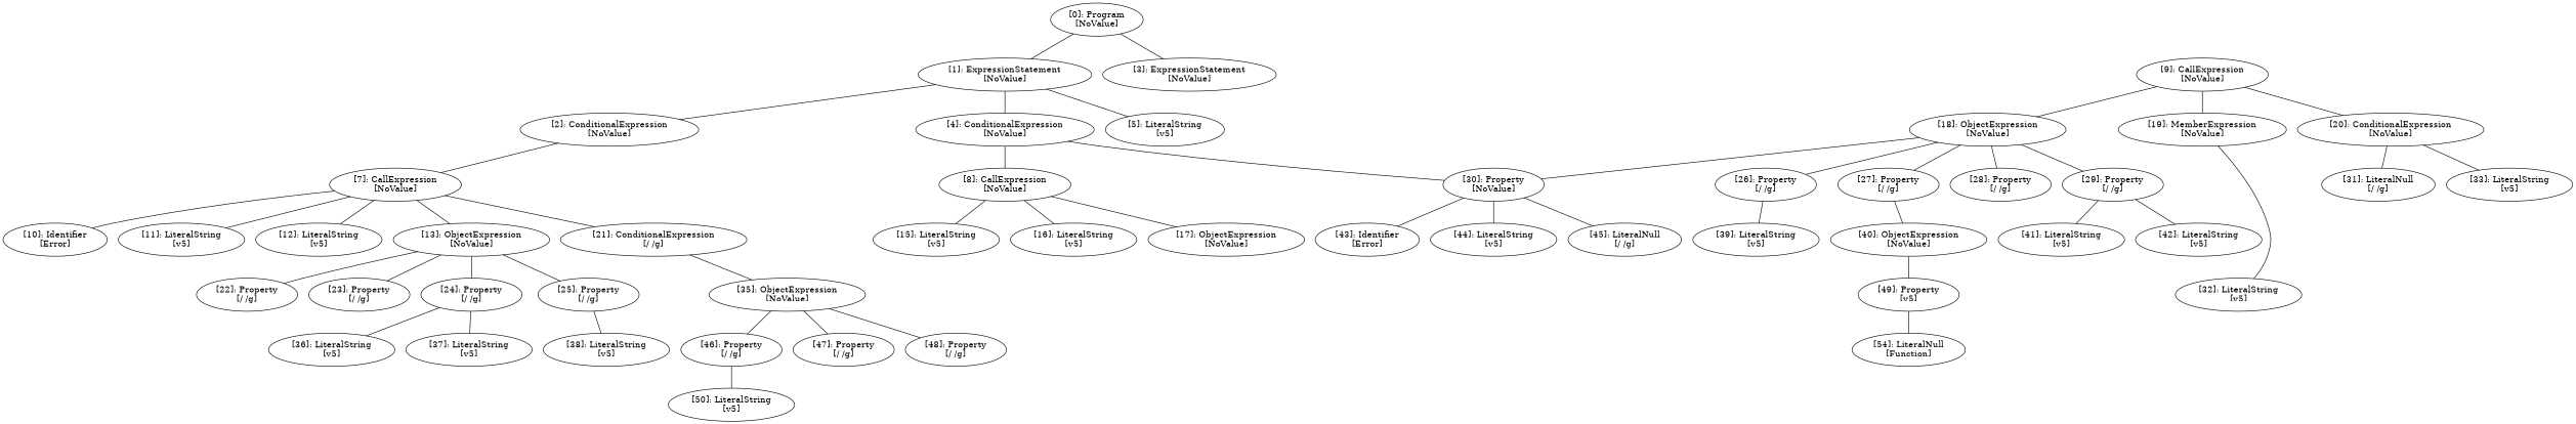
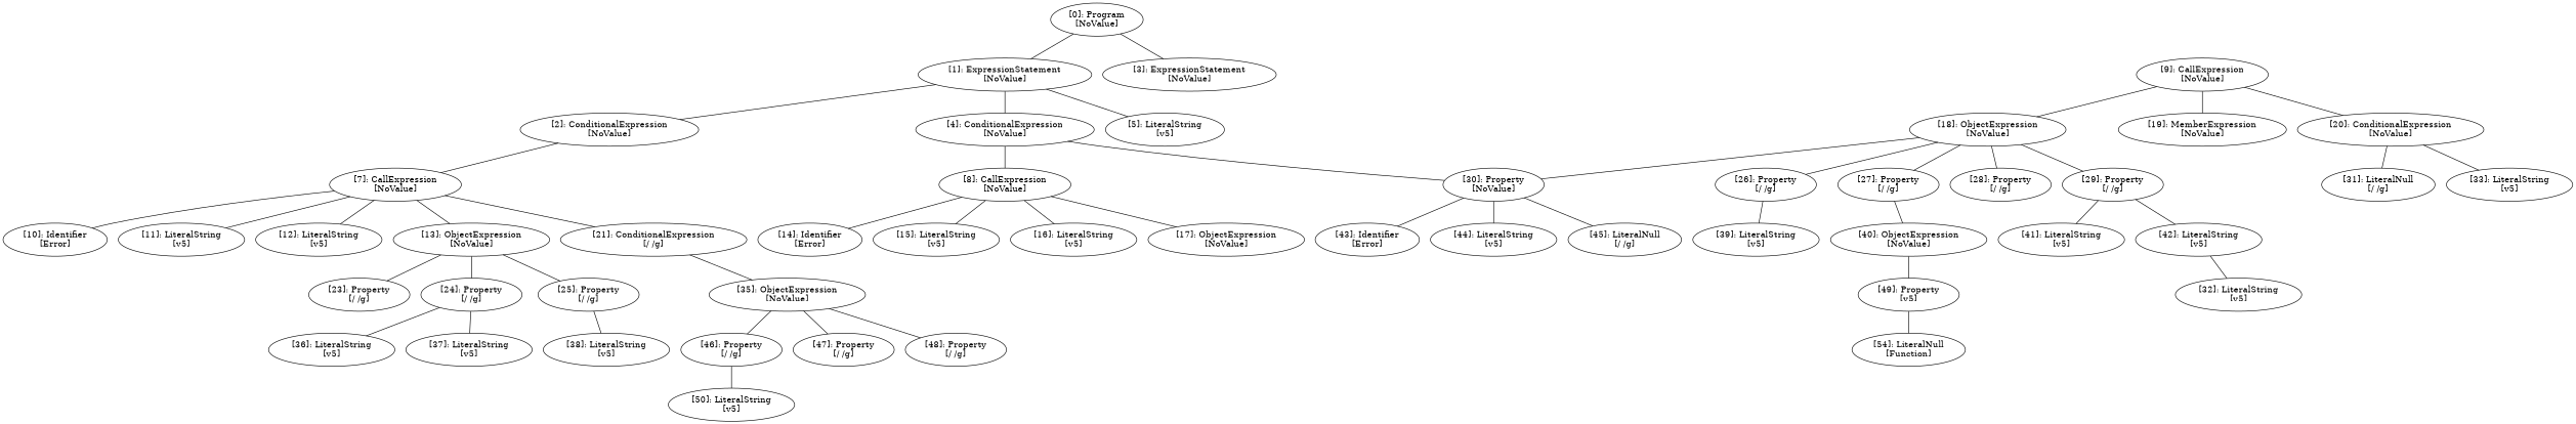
  graph {
    n1 [label="[0]: Program\n[NoValue]"]
    n2 [label="[1]: ExpressionStatement\n[NoValue]"]
    n3 [label="[3]: ExpressionStatement\n[NoValue]"]
    n4 [label="[2]: ConditionalExpression\n[NoValue]"]
    n5 [label="[4]: ConditionalExpression\n[NoValue]"]
    n6 [label="[5]: LiteralString\n[v5]"]
    n7 [label="[7]: CallExpression\n[NoValue]"]
    n8 [label="[8]: CallExpression\n[NoValue]"]
    n9 [label="[30]: Property\n[NoValue]"]
    n10 [label="[10]: Identifier\n[Error]"]
    n11 [label="[11]: LiteralString\n[v5]"]
    n12 [label="[12]: LiteralString\n[v5]"]
    n13 [label="[13]: ObjectExpression\n[NoValue]"]
    n14 [label="[21]: ConditionalExpression\n[/ /g]"]
+   n15 [label="[14]: Identifier\n[Error]"]
    n16 [label="[15]: LiteralString\n[v5]"]
    n17 [label="[16]: LiteralString\n[v5]"]
    n18 [label="[17]: ObjectExpression\n[NoValue]"]
    n19 [label="[9]: CallExpression\n[NoValue]"]
    n20 [label="[18]: ObjectExpression\n[NoValue]"]
    n21 [label="[19]: MemberExpression\n[NoValue]"]
    n22 [label="[20]: ConditionalExpression\n[NoValue]"]
-   n23 [label="[22]: Property\n[/ /g]"]
    n24 [label="[23]: Property\n[/ /g]"]
    n25 [label="[24]: Property\n[/ /g]"]
    n26 [label="[25]: Property\n[/ /g]"]
    n27 [label="[35]: ObjectExpression\n[NoValue]"]
    n28 [label="[26]: Property\n[/ /g]"]
    n29 [label="[27]: Property\n[/ /g]"]
    n30 [label="[28]: Property\n[/ /g]"]
    n31 [label="[29]: Property\n[/ /g]"]
    n32 [label="[32]: LiteralString\n[v5]"]
    n33 [label="[31]: LiteralNull\n[/ /g]"]
    n34 [label="[33]: LiteralString\n[v5]"]
    n35 [label="[36]: LiteralString\n[v5]"]
    n36 [label="[37]: LiteralString\n[v5]"]
    n37 [label="[38]: LiteralString\n[v5]"]
    n38 [label="[39]: LiteralString\n[v5]"]
    n39 [label="[40]: ObjectExpression\n[NoValue]"]
    n40 [label="[41]: LiteralString\n[v5]"]
    n41 [label="[42]: LiteralString\n[v5]"]
    n42 [label="[43]: Identifier\n[Error]"]
    n43 [label="[44]: LiteralString\n[v5]"]
    n44 [label="[45]: LiteralNull\n[/ /g]"]
    n45 [label="[46]: Property\n[/ /g]"]
    n46 [label="[47]: Property\n[/ /g]"]
    n47 [label="[48]: Property\n[/ /g]"]
    n48 [label="[49]: Property\n[v5]"]
    n49 [label="[50]: LiteralString\n[v5]"]
    n50 [label="[54]: LiteralNull\n[Function]"]
    n1 -- n2
    n1 -- n3
    n2 -- n4
    n2 -- n5
    n2 -- n6
    n4 -- n7
    n5 -- n8
    n5 -- n9
    n7 -- n10
    n7 -- n11
    n7 -- n12
    n7 -- n13
    n7 -- n14
+   n8 -- n15
    n8 -- n16
    n8 -- n17
    n8 -- n18
    n9 -- n42
    n9 -- n43
    n9 -- n44
-   n13 -- n23
    n13 -- n24
    n13 -- n25
    n13 -- n26
    n14 -- n27
    n19 -- n20
    n19 -- n21
    n19 -- n22
    n20 -- n9
    n20 -- n28
    n20 -- n29
    n20 -- n30
    n20 -- n31
-   n21 -- n32
+   n41 -- n32
    n22 -- n33
    n22 -- n34
    n25 -- n35
    n25 -- n36
    n26 -- n37
    n27 -- n45
    n27 -- n46
    n27 -- n47
    n28 -- n38
    n29 -- n39
    n31 -- n40
    n31 -- n41
    n39 -- n48
    n45 -- n49
    n48 -- n50
  }
